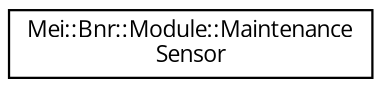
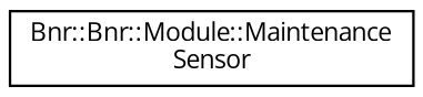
  digraph {
    rankdir=LR
    fontname="Open Sans"
-   n1 [color=black fillcolor=white fontname="Open Sans" fontsize=10 height=0.2 label="Mei::Bnr::Module::Maintenance\lSensor" shape=record style=filled width=0.4]
+   n1 [color=black fillcolor=white fontname="Open Sans" fontsize=10 height=0.2 label="Bnr::Bnr::Module::Maintenance\lSensor" shape=record style=filled width=0.4]
  }
